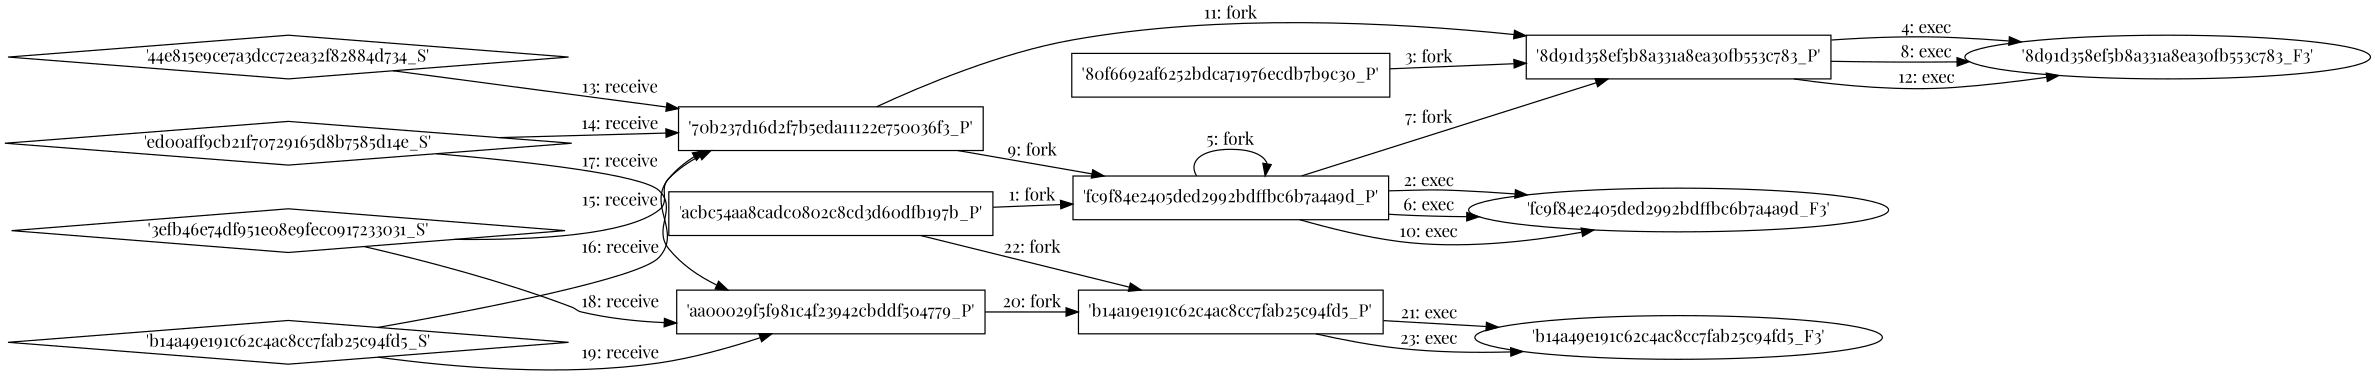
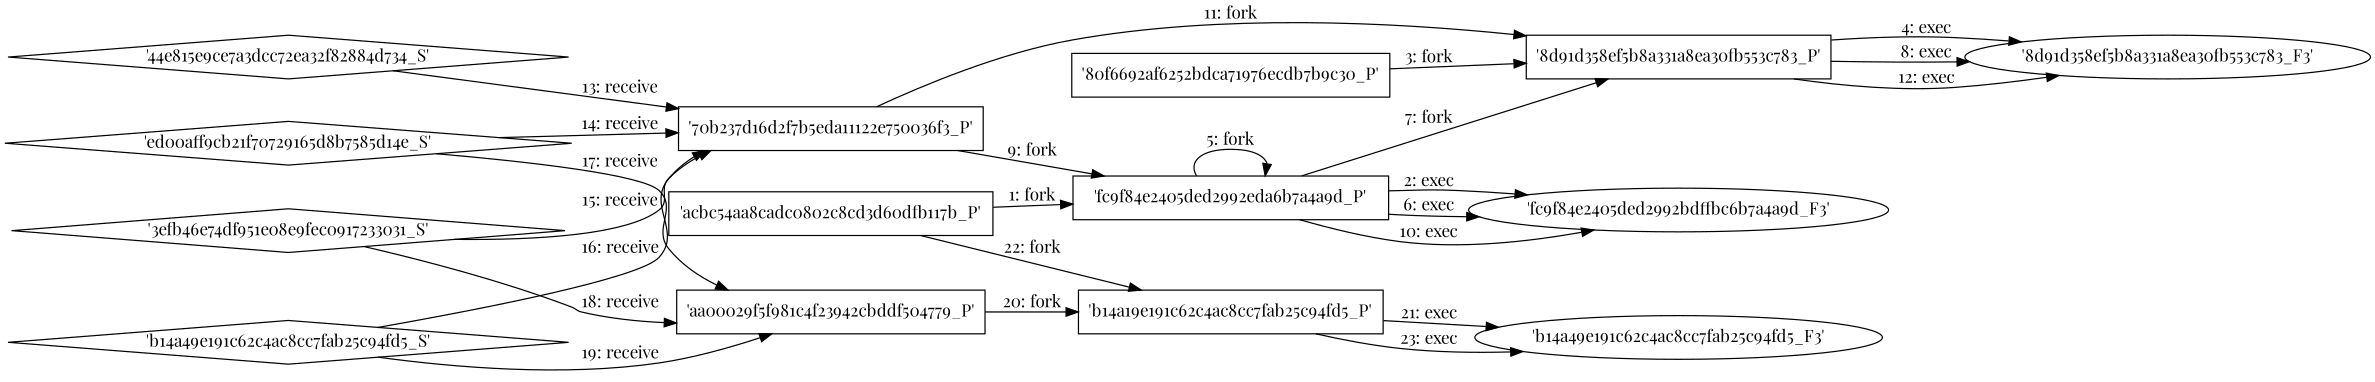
  digraph {
    engine=neato
    fixedsize=false
    fontname="Playfair Display"
    fontsize=10
    nodesep=0.3
    rankdir=LR
    ranksep=0
    splines=true
    node [fontname="Playfair Display" node_type=Process shape=box]
    edge [fontname="Playfair Display"]
    "'80f6692af6252bdca71976ecdb7b9c30_P'"
    "'8d91d358ef5b8a331a8ea30fb553c783_P'"
-   "'fc9f84e2405ded2992bdffbc6b7a4a9d_P'"
+   "'fc9f84e2405ded2992bdffbc6b7a4a9d_P'" [label="'fc9f84e2405ded2992eda6b7a4a9d_P'"]
    "'fc9f84e2405ded2992bdffbc6b7a4a9d_F3'" [node_type=File shape=ellipse]
    "'8d91d358ef5b8a331a8ea30fb553c783_F3'" [node_type=File shape=ellipse]
    "'70b237d16d2f7b5eda11122e750036f3_P'"
    "'44e815e9ce7a3dcc72ea32f82884d734_S'" [node_type=Socket shape=diamond]
    "'ed00aff9cb21f70729165d8b7585d14e_S'" [node_type=Socket shape=diamond]
    "'aa00029f5f981c4f23942cbddf504779_P'"
    n10 [label="'b14a19e191c62c4ac8cc7fab25c94fd5_P'"]
    "'3efb46e74df951e08e9fec0917233031_S'" [node_type=Socket shape=diamond]
    "'b14a49e191c62c4ac8cc7fab25c94fd5_S'" [node_type=Socket shape=diamond]
    "'b14a49e191c62c4ac8cc7fab25c94fd5_F3'" [node_type=File shape=ellipse]
-   "'acbc54aa8cadc0802c8cd3d60dfb197b_P'"
+   "'acbc54aa8cadc0802c8cd3d60dfb197b_P'" [label="'acbc54aa8cadc0802c8cd3d60dfb117b_P'"]
    "'80f6692af6252bdca71976ecdb7b9c30_P'" -> "'8d91d358ef5b8a331a8ea30fb553c783_P'" [label="3: fork"]
    "'8d91d358ef5b8a331a8ea30fb553c783_P'" -> "'8d91d358ef5b8a331a8ea30fb553c783_F3'" [label="4: exec"]
    "'8d91d358ef5b8a331a8ea30fb553c783_P'" -> "'8d91d358ef5b8a331a8ea30fb553c783_F3'" [label="8: exec"]
    "'8d91d358ef5b8a331a8ea30fb553c783_P'" -> "'8d91d358ef5b8a331a8ea30fb553c783_F3'" [label="12: exec"]
    "'fc9f84e2405ded2992bdffbc6b7a4a9d_P'" -> "'8d91d358ef5b8a331a8ea30fb553c783_P'" [label="7: fork"]
    "'fc9f84e2405ded2992bdffbc6b7a4a9d_P'" -> "'fc9f84e2405ded2992bdffbc6b7a4a9d_P'" [label="5: fork"]
    "'fc9f84e2405ded2992bdffbc6b7a4a9d_P'" -> "'fc9f84e2405ded2992bdffbc6b7a4a9d_F3'" [label="2: exec"]
    "'fc9f84e2405ded2992bdffbc6b7a4a9d_P'" -> "'fc9f84e2405ded2992bdffbc6b7a4a9d_F3'" [label="6: exec"]
    "'fc9f84e2405ded2992bdffbc6b7a4a9d_P'" -> "'fc9f84e2405ded2992bdffbc6b7a4a9d_F3'" [label="10: exec"]
    "'70b237d16d2f7b5eda11122e750036f3_P'" -> "'8d91d358ef5b8a331a8ea30fb553c783_P'" [label="11: fork"]
    "'70b237d16d2f7b5eda11122e750036f3_P'" -> "'fc9f84e2405ded2992bdffbc6b7a4a9d_P'" [label="9: fork"]
    "'44e815e9ce7a3dcc72ea32f82884d734_S'" -> "'70b237d16d2f7b5eda11122e750036f3_P'" [label="13: receive"]
    "'ed00aff9cb21f70729165d8b7585d14e_S'" -> "'70b237d16d2f7b5eda11122e750036f3_P'" [label="14: receive"]
    "'ed00aff9cb21f70729165d8b7585d14e_S'" -> "'aa00029f5f981c4f23942cbddf504779_P'" [label="17: receive"]
    "'aa00029f5f981c4f23942cbddf504779_P'" -> n10 [label="20: fork"]
    n10 -> "'b14a49e191c62c4ac8cc7fab25c94fd5_F3'" [label="21: exec"]
    n10 -> "'b14a49e191c62c4ac8cc7fab25c94fd5_F3'" [label="23: exec"]
    "'3efb46e74df951e08e9fec0917233031_S'" -> "'70b237d16d2f7b5eda11122e750036f3_P'" [label="15: receive"]
    "'3efb46e74df951e08e9fec0917233031_S'" -> "'aa00029f5f981c4f23942cbddf504779_P'" [label="18: receive"]
    "'b14a49e191c62c4ac8cc7fab25c94fd5_S'" -> "'70b237d16d2f7b5eda11122e750036f3_P'" [label="16: receive"]
    "'b14a49e191c62c4ac8cc7fab25c94fd5_S'" -> "'aa00029f5f981c4f23942cbddf504779_P'" [label="19: receive"]
    "'acbc54aa8cadc0802c8cd3d60dfb197b_P'" -> "'fc9f84e2405ded2992bdffbc6b7a4a9d_P'" [label="1: fork"]
    "'acbc54aa8cadc0802c8cd3d60dfb197b_P'" -> n10 [label="22: fork"]
  }
